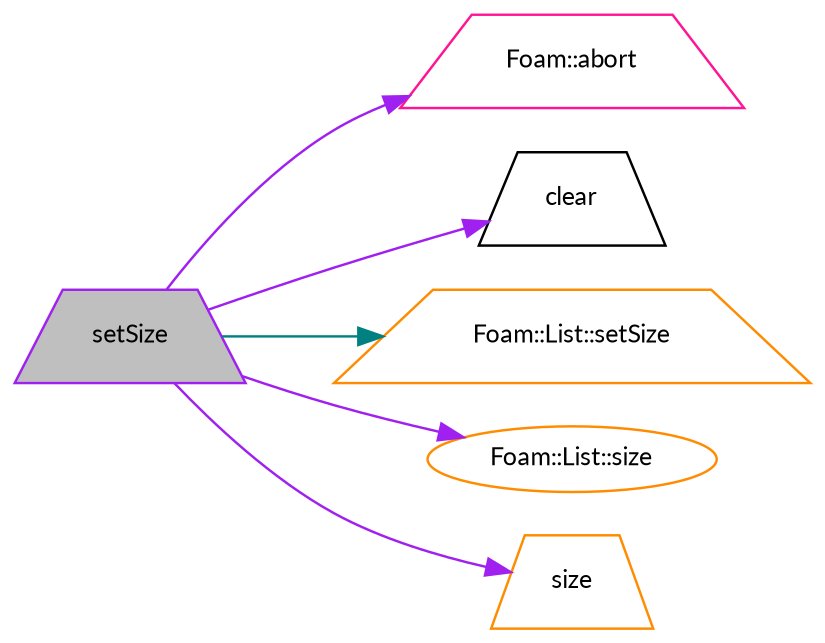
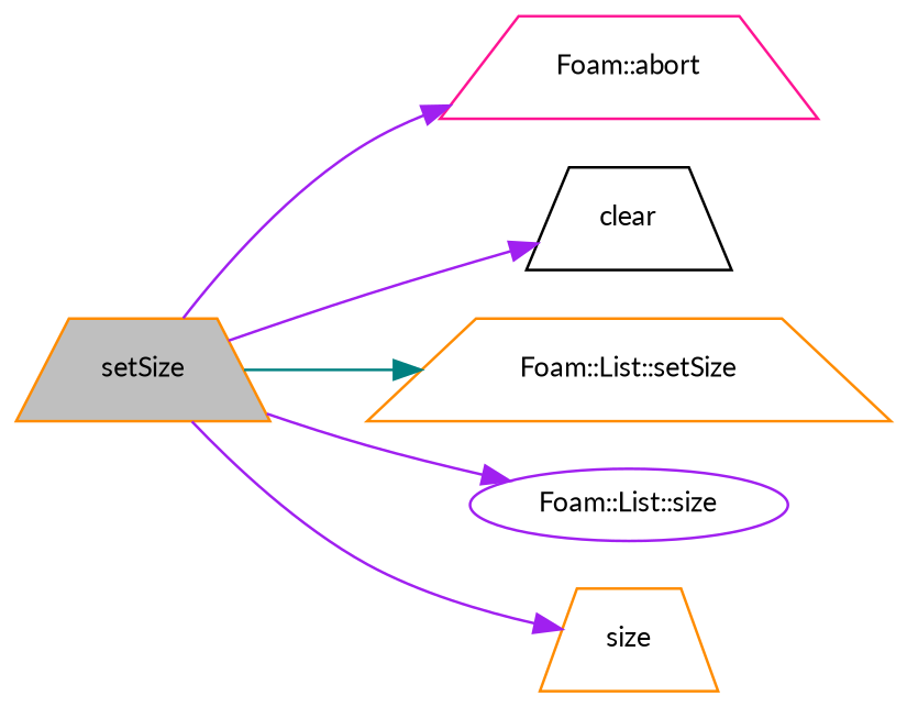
  digraph {
    fontname=Lato
    rankdir=LR
    node [color=purple fontname=Lato fontsize=10 shape=trapezium]
    edge [color=purple fontname=Lato fontsize=10 labelfontname=Helvetica labelfontsize=10 style=solid]
-   n1 [fillcolor=grey75 fontcolor=black height=0.2 label=setSize style=filled width=0.4]
+   n1 [color=darkorange fillcolor=grey75 fontcolor=black height=0.2 label=setSize style=filled width=0.4]
    n2 [color=deeppink height=0.2 label="Foam::abort" width=0.4]
    n3 [color=black height=0.2 label=clear width=0.4]
    n4 [color=darkorange height=0.2 label="Foam::List::setSize" width=0.4]
-   n5 [color=darkorange height=0.2 label="Foam::List::size" shape=ellipse width=0.4]
+   n5 [height=0.2 label="Foam::List::size" shape=ellipse width=0.4]
    n6 [color=darkorange height=0.2 label=size width=0.4]
    n1 -> n2
    n1 -> n3
    n1 -> n4 [color=teal]
    n1 -> n5
    n1 -> n6
  }
